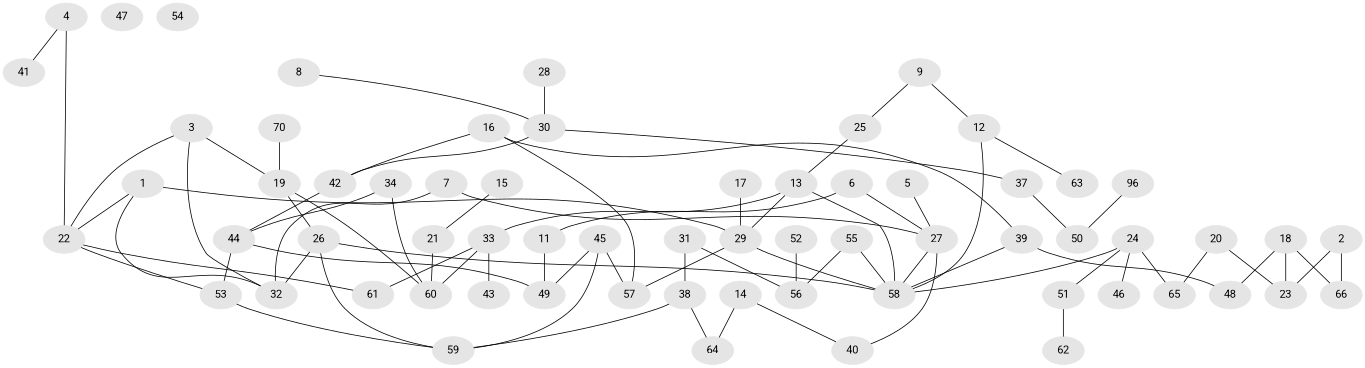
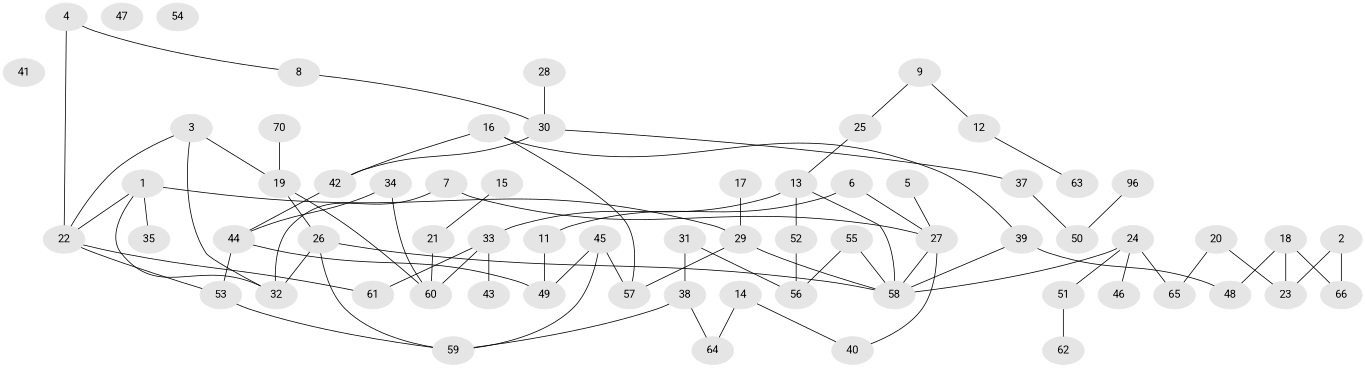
  graph {
    fontname=Roboto
    node [color=gray90 fontname=Roboto style=filled]
    edge [fontname=Roboto]
    1
    22
    29
    32
+   35
    53
    61
    58
    57
    2
    23
    66
    3
    19
    26
    60
    4
    8
    30
    5
    27
    40
    6
    11
    49
    7
    42
    37
    9
    12
    25
    63
    13
    n34 [label=70]
    33
    43
    14
    64
    15
    21
    16
    39
    48
    44
    17
    18
    59
    20
    65
    55
    56
    24
    46
    51
    62
    28
    50
    31
    38
    34
    n61 [label=96]
    41
    45
    47
    52
    54
    1 -- 22
    1 -- 29
    1 -- 32
+   1 -- 35
    22 -- 53
    22 -- 61
    29 -- 58
    29 -- 57
    53 -- 59
    2 -- 23
    2 -- 66
    3 -- 22
    3 -- 32
    3 -- 19
    19 -- 26
    19 -- 60
    26 -- 32
    26 -- 58
    26 -- 59
    4 -- 22
-   4 -- 41
+   4 -- 8
    8 -- 30
    30 -- 42
    30 -- 37
    5 -- 27
    27 -- 58
    27 -- 40
    6 -- 27
    6 -- 11
    11 -- 49
    7 -- 32
    7 -- 27
    42 -- 44
    37 -- 50
    9 -- 12
    9 -- 25
-   12 -- 58
    12 -- 63
    25 -- 13
-   13 -- 29
+   13 -- 52
    13 -- 58
    13 -- 33
    n34 -- 19
    33 -- 61
    33 -- 60
    33 -- 43
    14 -- 40
    14 -- 64
    15 -- 21
    21 -- 60
    16 -- 57
    16 -- 42
    16 -- 39
    39 -- 58
    39 -- 48
    44 -- 53
    44 -- 49
    17 -- 29
    18 -- 23
    18 -- 66
    18 -- 48
    20 -- 23
    20 -- 65
    55 -- 58
    55 -- 56
    24 -- 58
    24 -- 65
    24 -- 46
    24 -- 51
    51 -- 62
    28 -- 30
    31 -- 56
    31 -- 38
    38 -- 64
    38 -- 59
    34 -- 60
    34 -- 44
    n61 -- 50
    45 -- 57
    45 -- 49
    45 -- 59
    52 -- 56
  }
